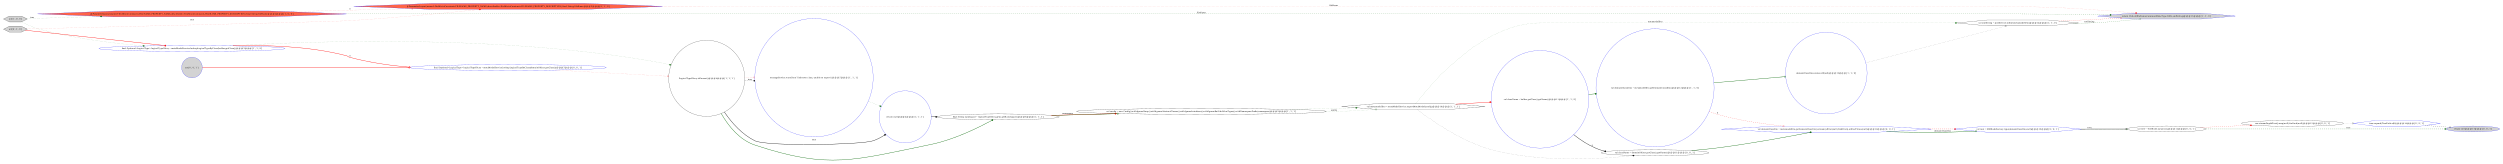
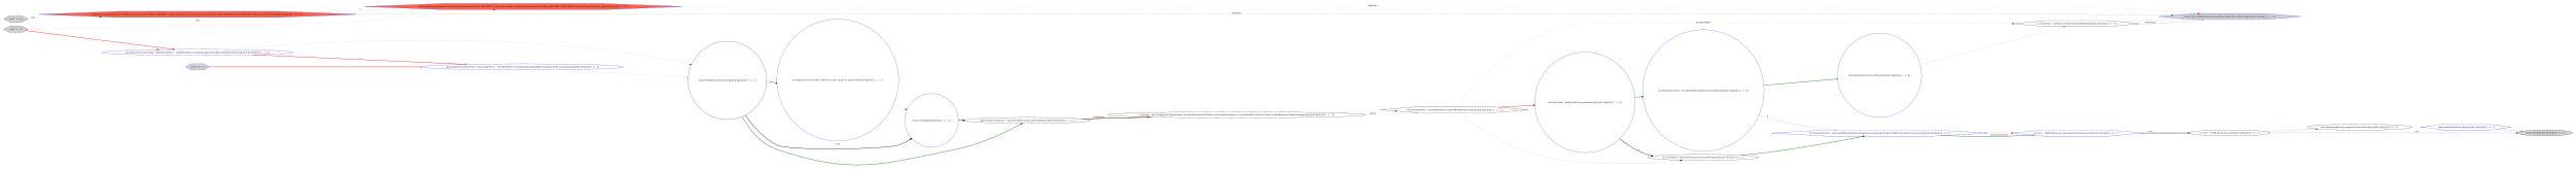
  digraph {
    fontname="PT Serif"
    rankdir=LR
    node [color=blue fillcolor=white fontname="PT Serif" shape=hexagon style=filled]
    edge [arrowhead=odot color=darkgreen fontname="PT Serif" style=dotted]
    n1 [label="final Optional<LogicalType> logicalTypeIfAny = metaModelService.lookupLogicalTypeByClass(holder.getClass())@@@3@@@['1', '1', '0']" shape=ellipse]
    n2 [color=black label="!logicalTypeIfAny.isPresent()@@@4@@@['1', '1', '1']" shape=circle]
    n3 [label="final Optional<LogicalType> logicalTypeIfAny = metaModelService.lookupLogicalTypeByClass(domainObject.getClass())@@@3@@@['0', '0', '1']" shape=ellipse]
    n4 [label="messageService.warnUser(\"Unknown class, unable to export\")@@@5@@@['1', '1', '1']" shape=circle]
    n5 [color=black label="final String namespace = logicalTypeIfAny.get().getNamespace()@@@8@@@['1', '1', '1']" shape=ellipse]
    n6 [label="return null@@@6@@@['1', '1', '1']" shape=circle]
    n7 [color=black fillcolor=lightgray label="act['1', '0', '0']"]
    n8 [fillcolor=tomato label="@ParameterLayout(named=DtoMixinConstants.FILENAME_PROPERTY_NAME,describedAs=DtoMixinConstants.FILENAME_PROPERTY_DESCRIPTION) final String fileName@@@2@@@['1', '0', '0']"]
    n9 [fillcolor=lightgray label="return Clob.of(fileName,CommonMimeType.XML,xmlString)@@@15@@@['1', '1', '0']"]
    n10 [fillcolor=tomato label="@ParameterLayout(named=DtoMixinConstants.FILENAME_PROPERTY_NAME,describedAs=DtoMixinConstants.FILENAME_PROPERTY_DESCRIPTION) final String fileName@@@2@@@['0', '1', '0']"]
    n11 [color=black label="val config = new Config().withIgnoreNoop().withIgnoreAbstractClasses().withIgnoreInterfaces().withIgnoreBuiltInValueTypes().withNamespacePrefix(namespace)@@@9@@@['1', '1', '1']" shape=ellipse]
    n12 [label="val className = holder.getClass().getName()@@@11@@@['1', '1', '0']" shape=circle]
    n13 [color=black label="val className = domainObject.getClass().getName()@@@11@@@['0', '0', '1']" shape=ellipse]
    n14 [label="val domainClassDtos = metamodelDto.getDomainClassDto()@@@12@@@['1', '1', '0']" shape=circle]
    n15 [label="val domainClassDto = metamodelDto.getDomainClassDto().stream().filter(null).findFirst().orElseThrow(null)@@@12@@@['0', '0', '1']"]
    n16 [label="domainClassDtos.removeIf(null)@@@13@@@['1', '1', '0']" shape=circle]
    n17 [label="val root = MMNodeFactory.type(domainClassDto,null)@@@13@@@['0', '0', '1']"]
    n18 [color=black label="val metamodelDto = metaModelService.exportMetaModel(config)@@@10@@@['1', '1', '1']"]
    n19 [color=black label="val xmlString = jaxbService.toXml(metamodelDto)@@@14@@@['1', '1', '0']"]
    n20 [color=black fillcolor=lightgray label="act['0', '1', '0']"]
    n21 [color=black label="tree.streamDepthFirst().map(null).forEach(null)@@@15@@@['0', '0', '1']" shape=ellipse]
    n22 [label="tree.expand(TreePath.of(0))@@@16@@@['0', '0', '1']"]
-   n23 [fillcolor=lightgray label="return tree@@@17@@@['0', '0', '1']" shape=ellipse]
-   n24 [fillcolor=lightgray label="act['0', '0', '1']" shape=circle]
+   n23 [color=black fillcolor=lightgray label="return tree@@@17@@@['0', '0', '1']" shape=ellipse]
+   n24 [fillcolor=lightgray label="act['0', '0', '1']"]
    n25 [color=black label="val tree = TreeNode.lazy(root,)@@@14@@@['0', '0', '1']" shape=ellipse]
    n1 -> n2 [arrowhead=diamond]
    n1 -> n3 [color=red label=0 style=bold]
    n2 -> n4 [color=red]
    n2 -> n4 [arrowhead=dot color=black label=true style=dashed]
    n2 -> n5 [arrowhead=dot style=bold]
    n2 -> n6 [arrowhead=diamond color=black label=true style=bold]
    n3 -> n2 [color=red]
    n4 -> n6 [arrowhead=diamond]
    n5 -> n11 [arrowhead=diamond color=red label=namespace style=bold]
    n5 -> n11 [style=bold]
    n6 -> n5 [arrowhead=diamond color=black style=bold]
    n7 -> n1 [arrowhead=diamond]
    n7 -> n8 [arrowhead=diamond label=true]
    n8 -> n9 [arrowhead=dot label=fileName style=dashed]
    n8 -> n10 [color=red label=0]
    n10 -> n9 [arrowhead=dot color=red label=fileName]
    n11 -> n18 [arrowhead=diamond]
    n11 -> n18 [label=config]
    n12 -> n13 [arrowhead=dot color=black label=0 style=bold]
    n12 -> n14 [arrowhead=dot style=bold]
    n13 -> n15 [arrowhead=diamond style=bold]
    n14 -> n15 [color=red label=0 style=dashed]
    n14 -> n16 [style=bold]
    n15 -> n17 [arrowhead=dot color=red style=dashed]
    n15 -> n17 [label=domainClassDto style=bold]
    n16 -> n19 [color=black]
    n17 -> n25 [color=black label=root style=bold]
    n17 -> n25
    n18 -> n12 [arrowhead=diamond color=red style=bold]
    n18 -> n13 [arrowhead=diamond color=black]
    n18 -> n19 [arrowhead=diamond label=metamodelDto]
    n19 -> n9 [label=xmlString style=dashed]
    n19 -> n9 [color=red style=dashed]
    n20 -> n1 [arrowhead=dot color=red style=bold]
    n20 -> n10 [arrowhead=diamond color=red label=true]
    n21 -> n22 [color=black]
    n22 -> n23 [color=black style=dashed]
    n24 -> n3 [color=red style=bold]
    n25 -> n21 [arrowhead=diamond color=red style=dashed]
    n25 -> n23 [arrowhead=diamond label=tree style=dashed]
  }
